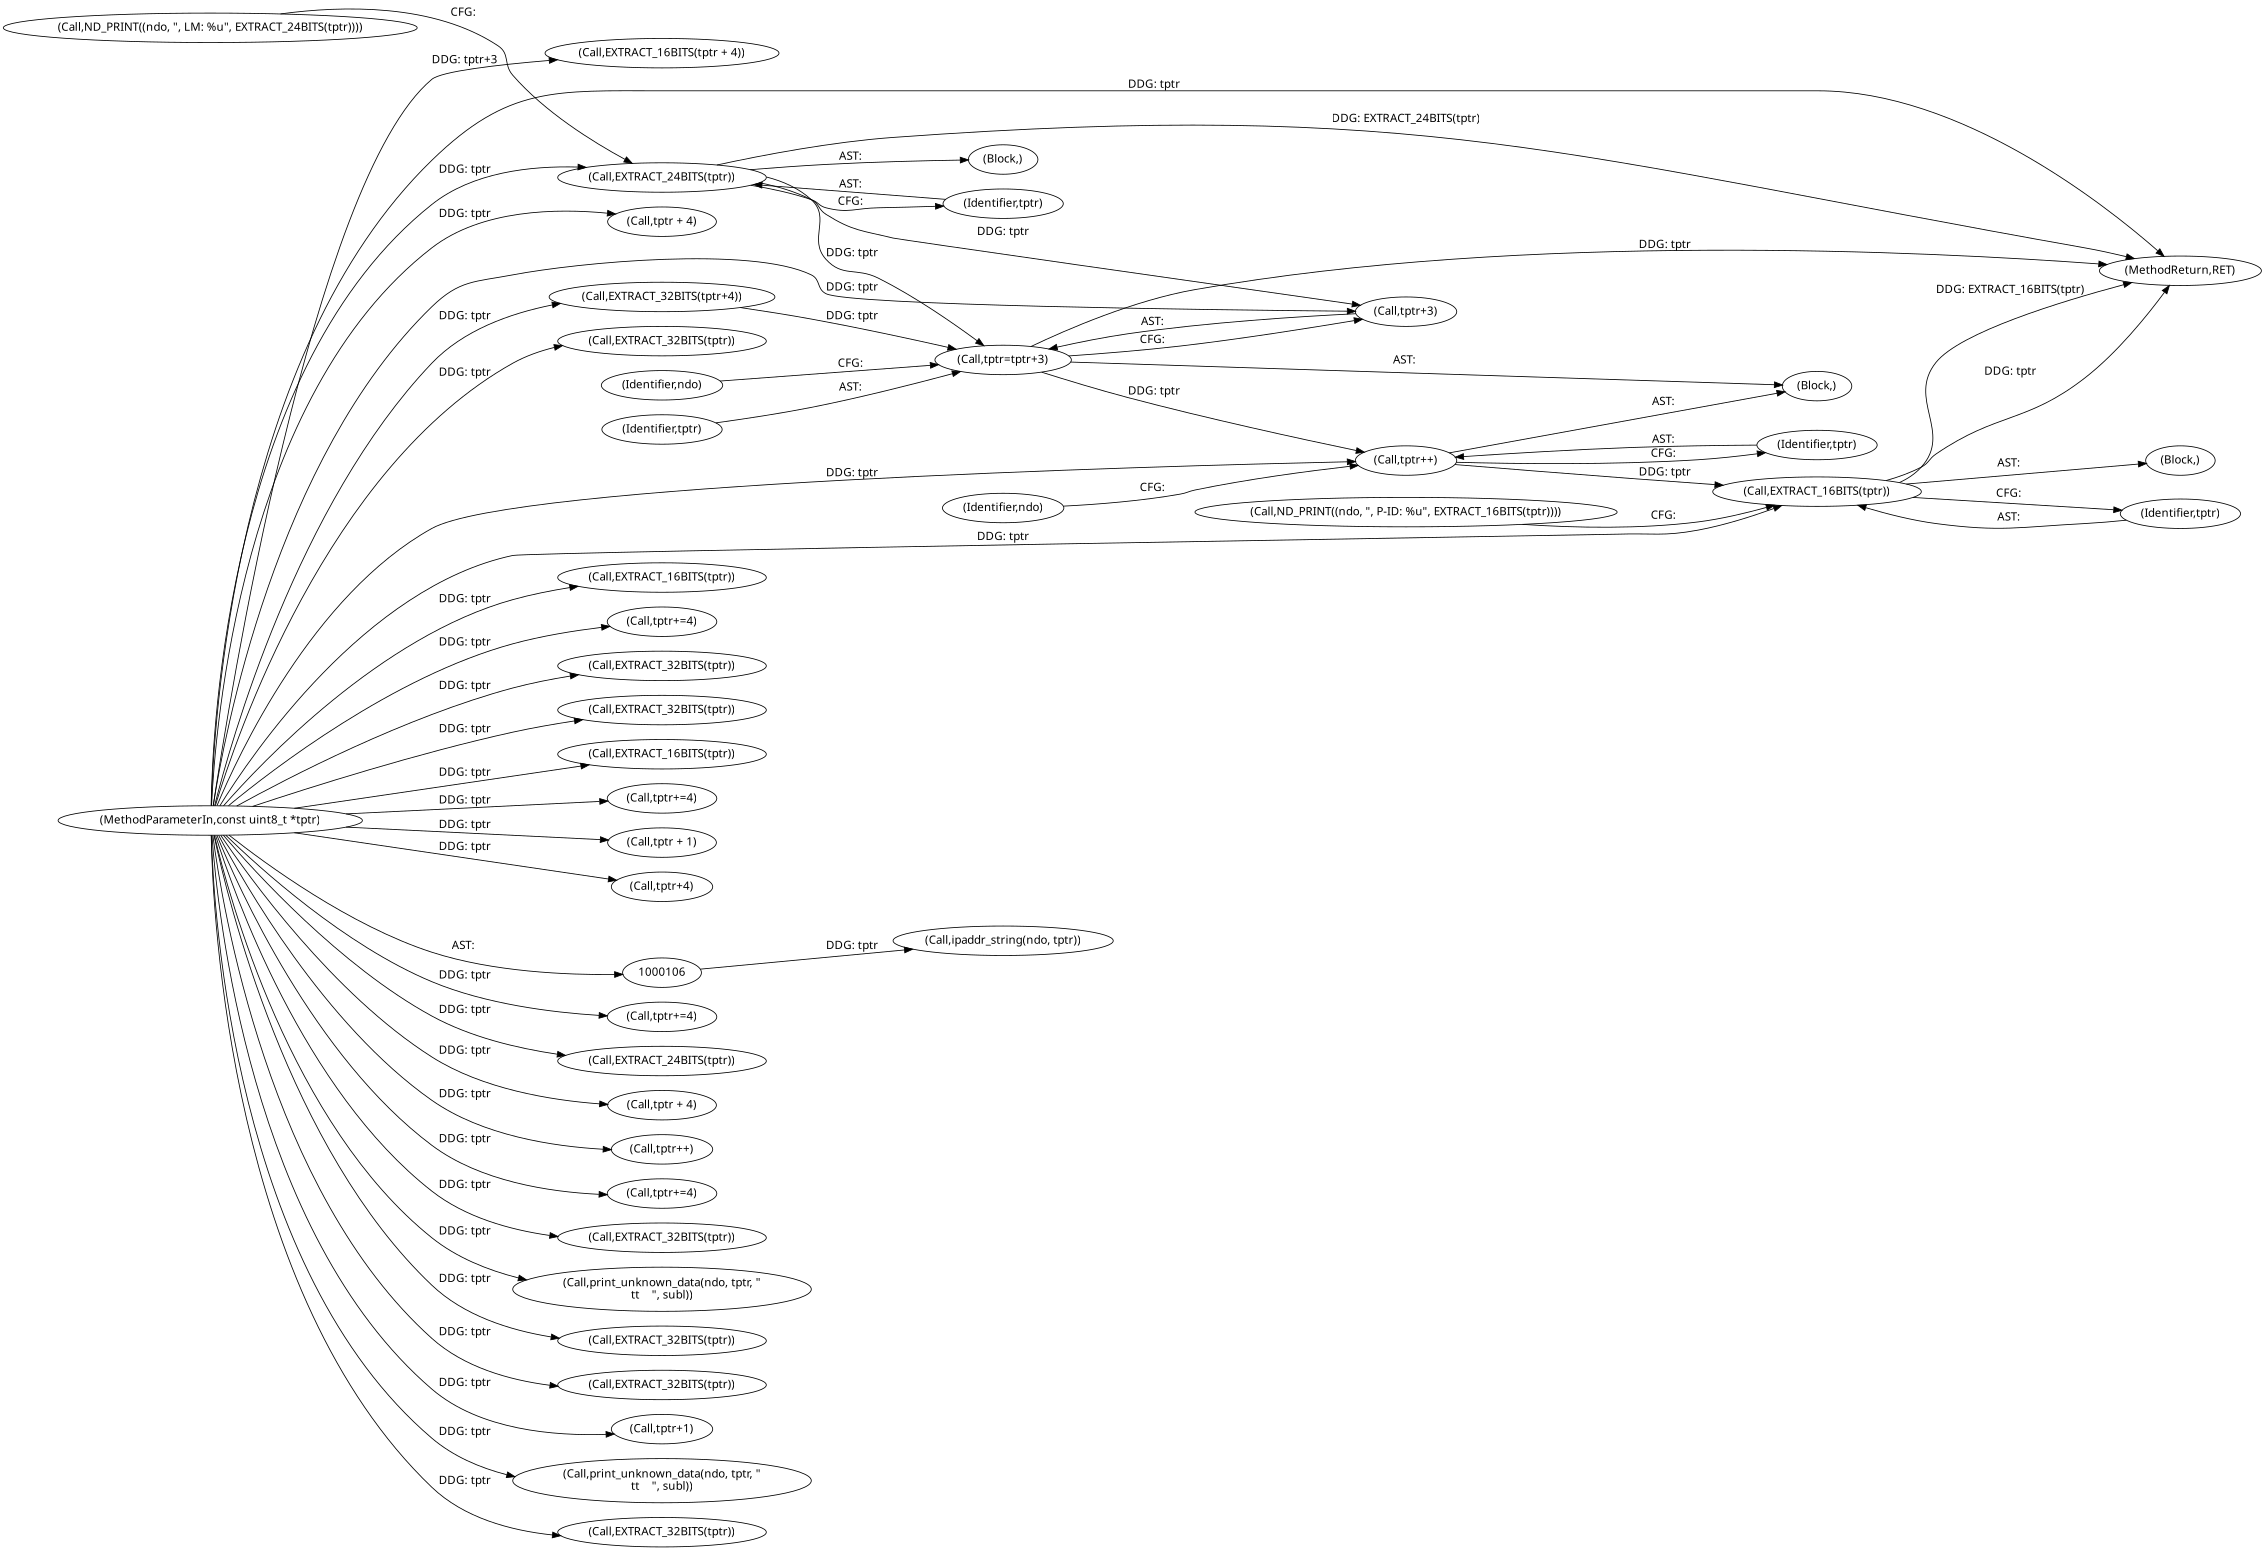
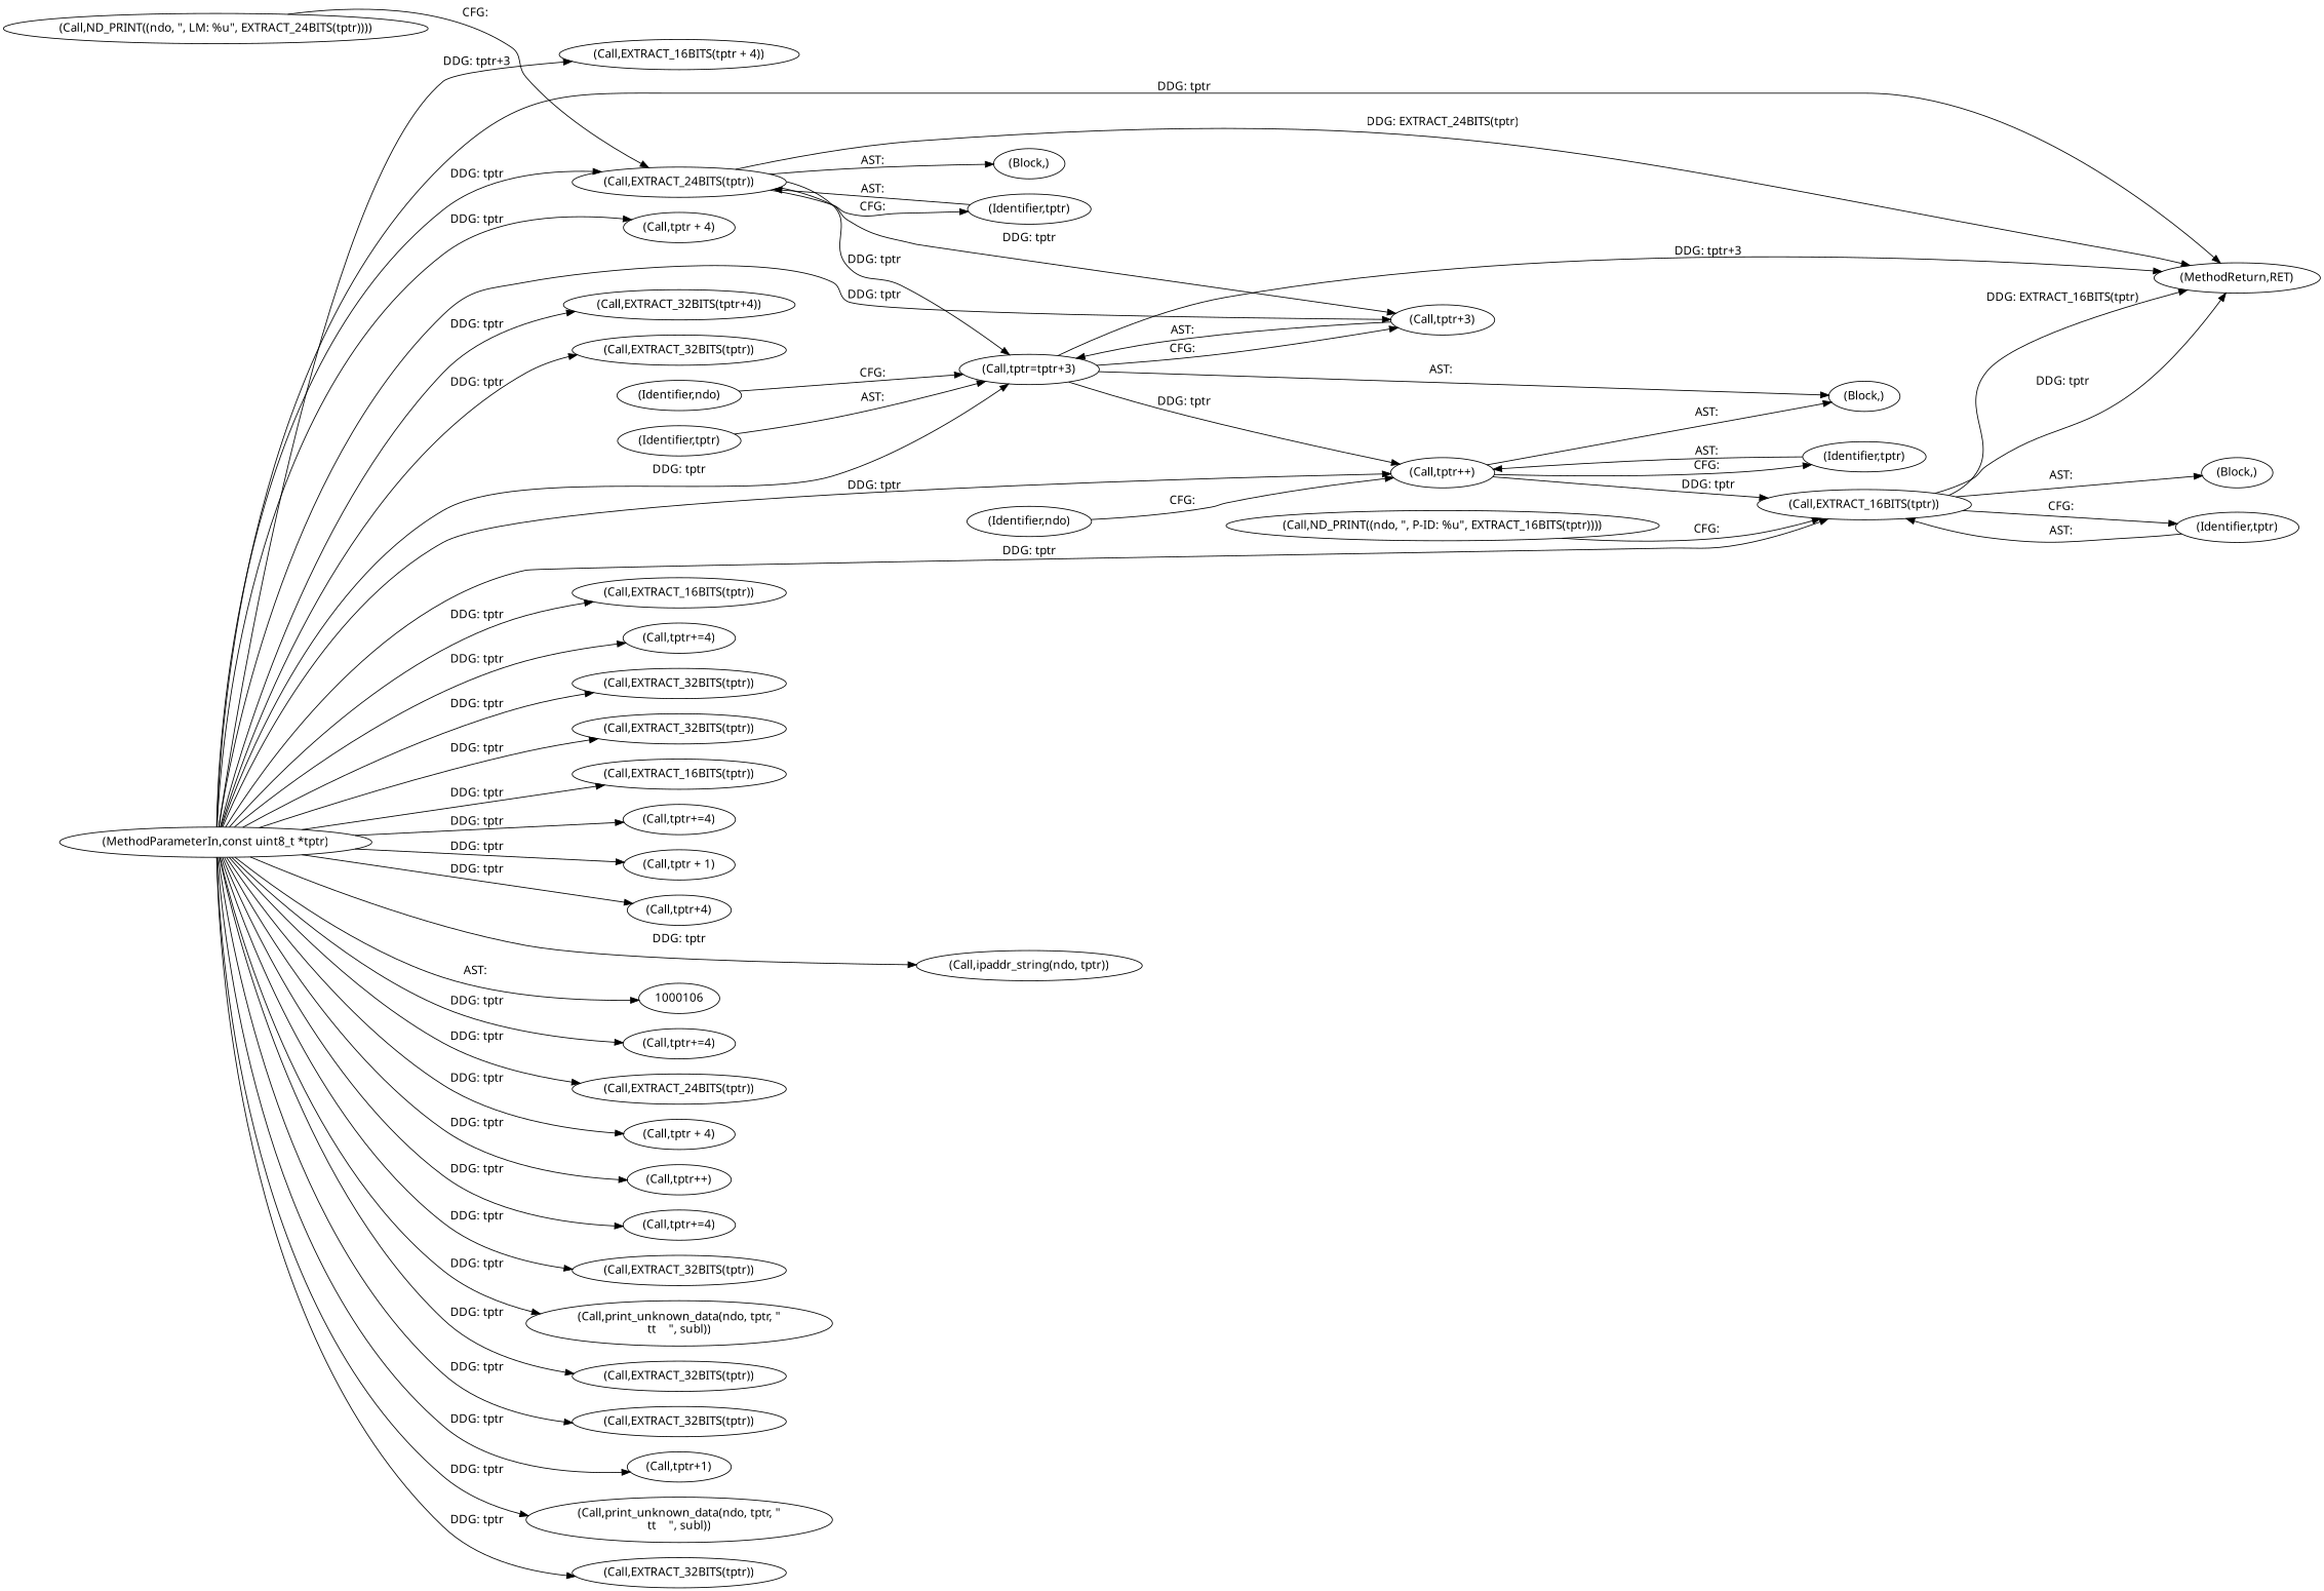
  digraph {
    fontname="Noto Sans"
    rankdir=LR
    node [fontname="Noto Sans"]
    edge [fontname="Noto Sans"]
    n1 [label="(Call,EXTRACT_16BITS(tptr))"]
    n2 [label="(MethodReturn,RET)"]
    n3 [label="(Identifier,tptr)"]
    n4 [label="(Block,)"]
    n5 [label="(Call,tptr++)"]
    n6 [label="(Block,)"]
    n7 [label="(Identifier,tptr)"]
    n8 [label="(Call,tptr=tptr+3)"]
    n9 [label="(Call,tptr+3)"]
    n10 [label="(Call,EXTRACT_24BITS(tptr))"]
    n11 [label="(Block,)"]
    n12 [label="(Identifier,tptr)"]
    n13 [label="(MethodParameterIn,const uint8_t *tptr)"]
    n14 [label="(Call,EXTRACT_16BITS(tptr))"]
    n15 [label="(Call,tptr+=4)"]
    n16 [label="(Call,EXTRACT_32BITS(tptr))"]
    n17 [label="(Call,EXTRACT_32BITS(tptr))"]
    n18 [label="(Call,EXTRACT_16BITS(tptr))"]
    n19 [label="(Call,tptr+=4)"]
    n20 [label="(Call,tptr + 1)"]
    n21 [label="(Call,tptr+4)"]
    n22 [label="(Call,ipaddr_string(ndo, tptr))"]
    n23 [label="(Call,tptr+=4)"]
    n24 [label="(Call,EXTRACT_24BITS(tptr))"]
    n25 [label="(Call,tptr + 4)"]
    n26 [label="(Call,tptr++)"]
    n27 [label="(Call,tptr+=4)"]
    n28 [label="(Call,EXTRACT_32BITS(tptr))"]
    n29 [label="(Call,EXTRACT_32BITS(tptr+4))"]
    n30 [label="(Call,print_unknown_data(ndo, tptr, \"\n\t\t    \", subl))"]
    n31 [label="(Call,EXTRACT_32BITS(tptr))"]
    n32 [label="(Call,EXTRACT_32BITS(tptr))"]
    n33 [label="(Call,tptr+1)"]
    n34 [label="(Call,print_unknown_data(ndo, tptr, \"\n\t\t    \", subl))"]
    n35 [label="(Call,EXTRACT_32BITS(tptr))"]
    n36 [label="(Call,EXTRACT_16BITS(tptr + 4))"]
    n37 [label="(Call,tptr + 4)"]
    n38 [label="(Call,EXTRACT_32BITS(tptr))"]
    1000106
    n40 [label="(Identifier,ndo)"]
    n41 [label="(Call,ND_PRINT((ndo, \", LM: %u\", EXTRACT_24BITS(tptr))))"]
    n42 [label="(Call,ND_PRINT((ndo, \", P-ID: %u\", EXTRACT_16BITS(tptr))))"]
    n43 [label="(Identifier,ndo)"]
    n44 [label="(Identifier,tptr)"]
    n1 -> n2 [label="DDG: EXTRACT_16BITS(tptr)"]
    n1 -> n2 [label="DDG: tptr"]
    n1 -> n3 [label="CFG: "]
    n1 -> n4 [label="AST: "]
    n3 -> n1 [label="AST: "]
    n5 -> n1 [label="DDG: tptr"]
    n5 -> n6 [label="AST: "]
    n5 -> n7 [label="CFG: "]
    n7 -> n5 [label="AST: "]
-   n8 -> n2 [label="DDG: tptr"]
+   n8 -> n2 [label="DDG: tptr+3"]
    n8 -> n5 [label="DDG: tptr"]
    n8 -> n6 [label="AST: "]
    n8 -> n9 [label="CFG: "]
    n9 -> n8 [label="AST: "]
    n10 -> n2 [label="DDG: EXTRACT_24BITS(tptr)"]
    n10 -> n8 [label="DDG: tptr"]
    n10 -> n9 [label="DDG: tptr"]
    n10 -> n11 [label="AST: "]
    n10 -> n12 [label="CFG: "]
    n12 -> n10 [label="AST: "]
    n13 -> n1 [label="DDG: tptr"]
    n13 -> n2 [label="DDG: tptr"]
    n13 -> n5 [label="DDG: tptr"]
-   n29 -> n8 [label="DDG: tptr"]
+   n13 -> n8 [label="DDG: tptr"]
    n13 -> n9 [label="DDG: tptr"]
    n13 -> n10 [label="DDG: tptr"]
    n13 -> n14 [label="DDG: tptr"]
    n13 -> n15 [label="DDG: tptr"]
    n13 -> n16 [label="DDG: tptr"]
    n13 -> n17 [label="DDG: tptr"]
    n13 -> n18 [label="DDG: tptr"]
    n13 -> n19 [label="DDG: tptr"]
    n13 -> n20 [label="DDG: tptr"]
    n13 -> n21 [label="DDG: tptr"]
-   1000106 -> n22 [label="DDG: tptr"]
+   n13 -> n22 [label="DDG: tptr"]
    n13 -> n23 [label="DDG: tptr"]
    n13 -> n24 [label="DDG: tptr"]
    n13 -> n25 [label="DDG: tptr"]
    n13 -> n26 [label="DDG: tptr"]
    n13 -> n27 [label="DDG: tptr"]
    n13 -> n28 [label="DDG: tptr"]
    n13 -> n29 [label="DDG: tptr"]
    n13 -> n30 [label="DDG: tptr"]
    n13 -> n31 [label="DDG: tptr"]
    n13 -> n32 [label="DDG: tptr"]
    n13 -> n33 [label="DDG: tptr"]
    n13 -> n34 [label="DDG: tptr"]
    n13 -> n35 [label="DDG: tptr"]
    n13 -> n36 [label="DDG: tptr+3"]
    n13 -> n37 [label="DDG: tptr"]
    n13 -> n38 [label="DDG: tptr"]
    n13 -> 1000106 [label="AST: "]
    n40 -> n5 [label="CFG: "]
    n41 -> n10 [label="CFG: "]
    n42 -> n1 [label="CFG: "]
    n43 -> n8 [label="CFG: "]
    n44 -> n8 [label="AST: "]
  }
